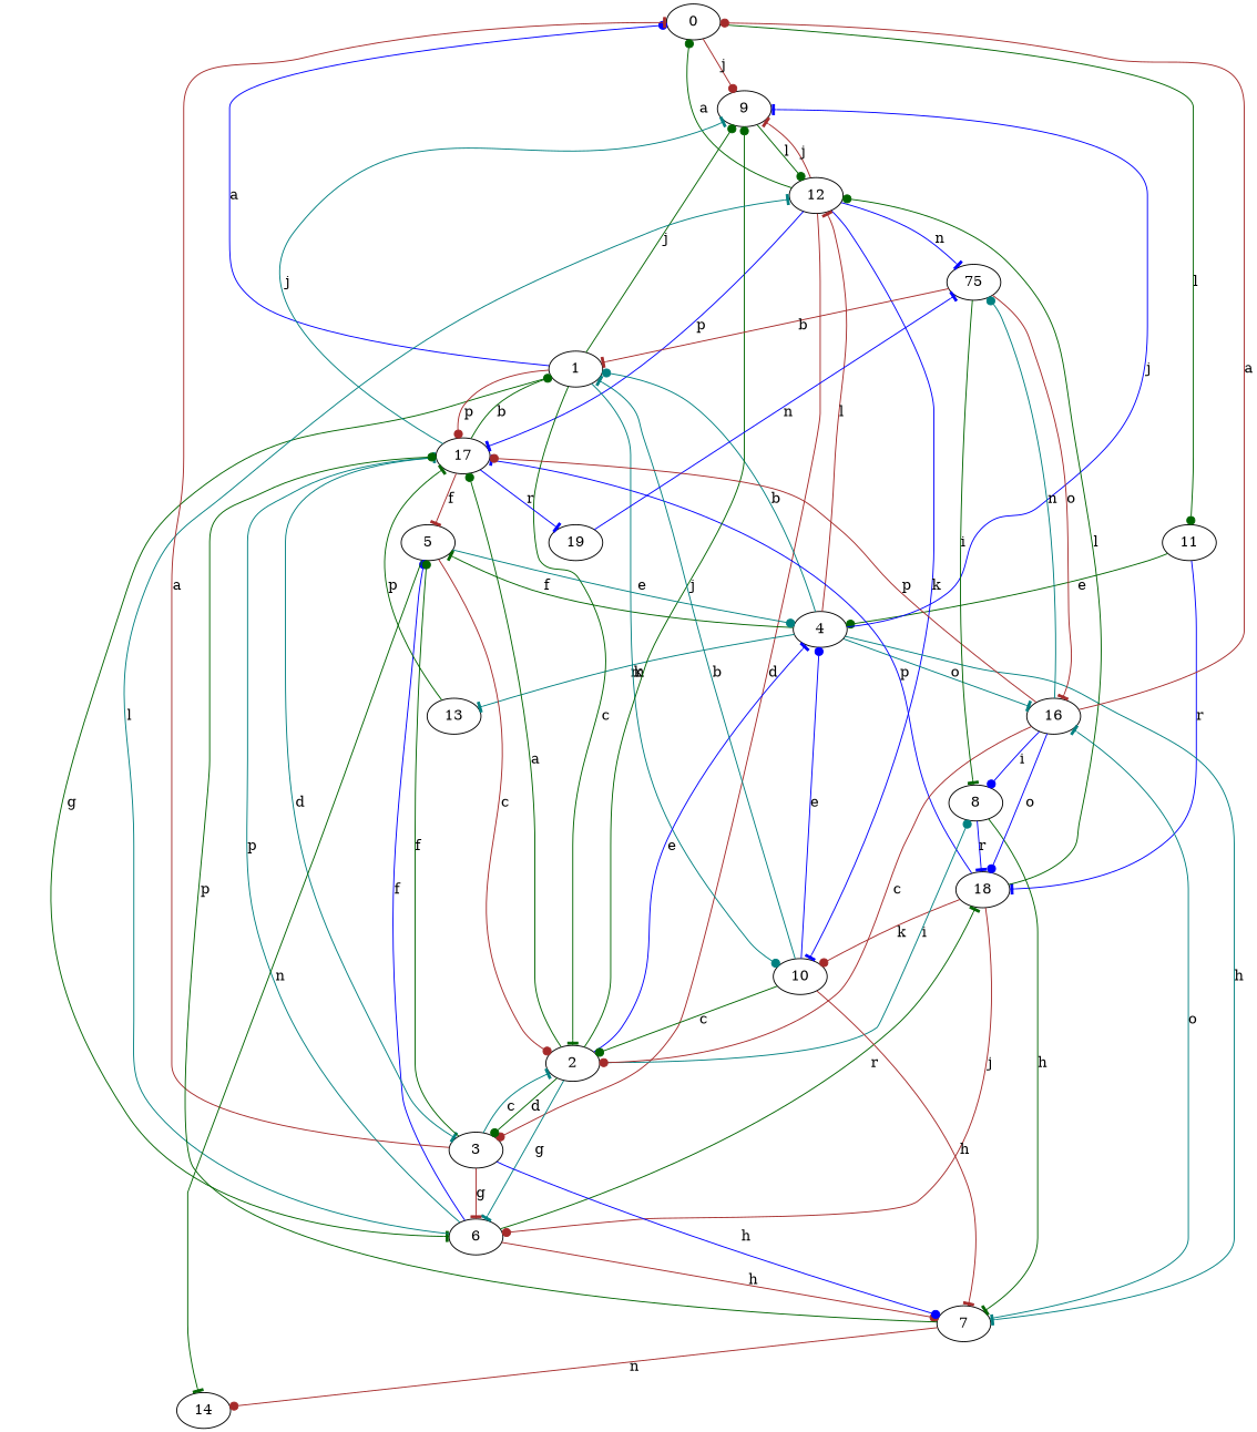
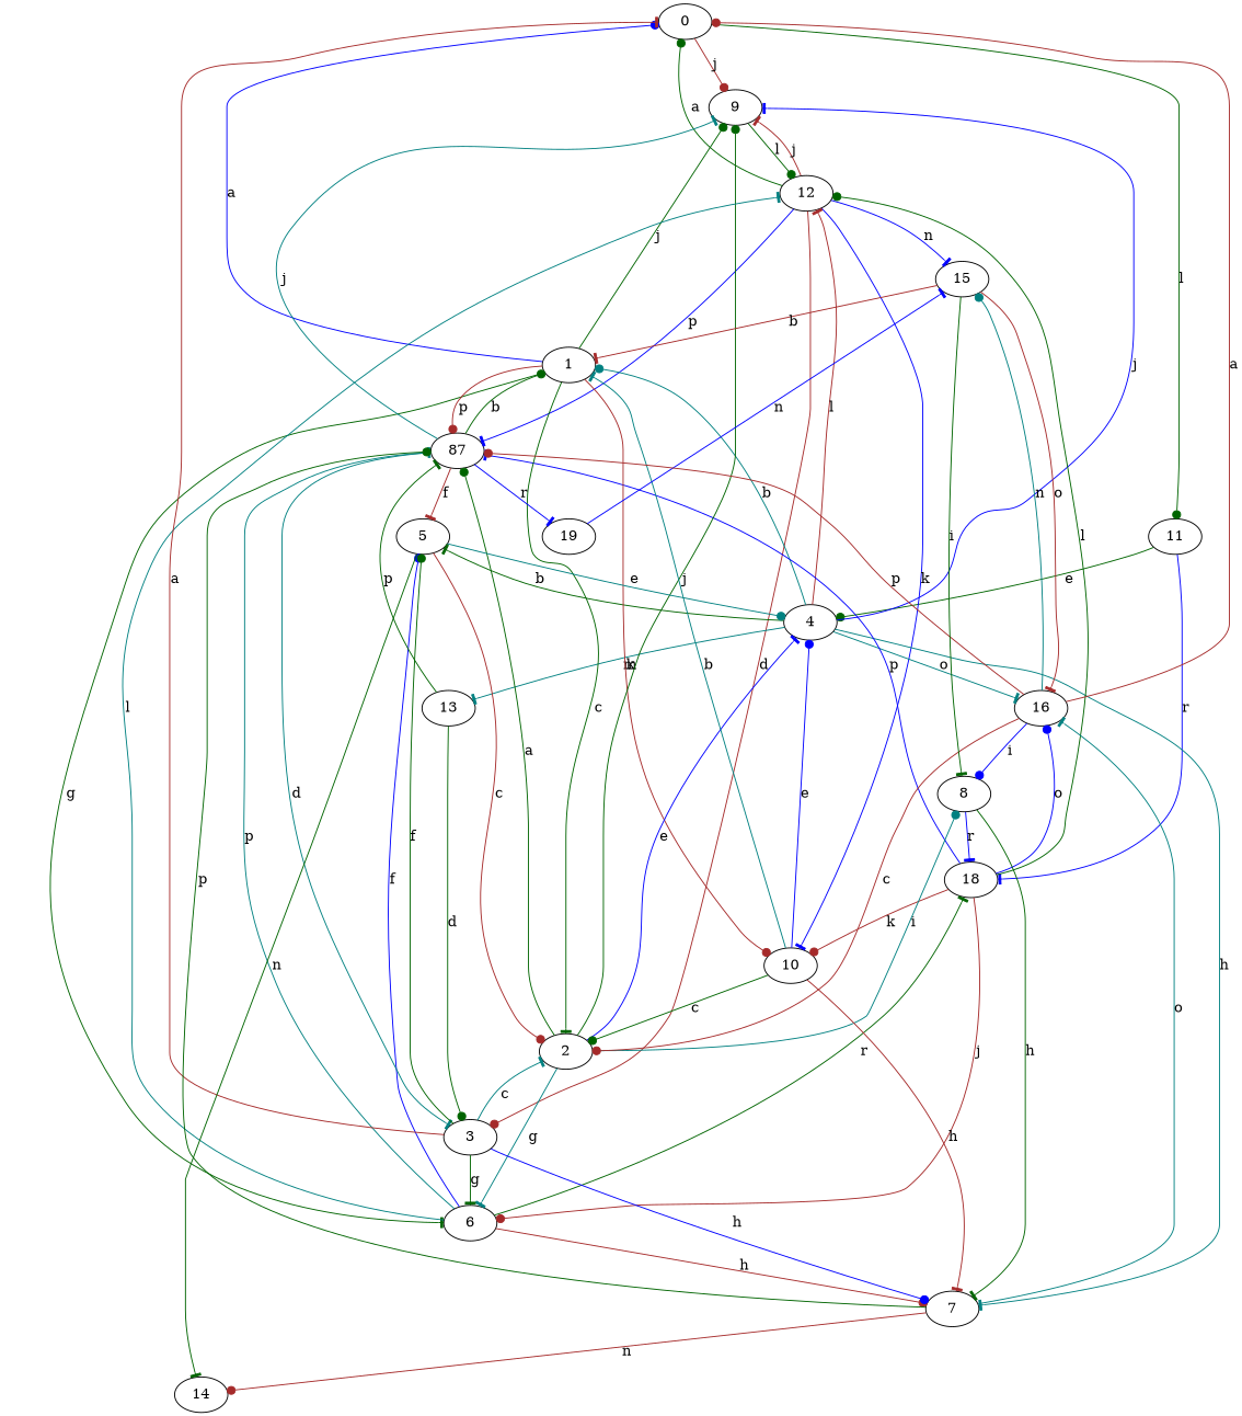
  strict digraph {
    edge [arrowhead=tee color=darkgreen]
    0
    9
    11
    12
    4
    18
    1
    2
    6
    10
-   17
+   17 [label=87]
    3
    8
    5
    7
    19
    13
    16
    14
-   15 [label=75]
+   15
    0 -> 9 [arrowhead=dot color=brown label=j]
    0 -> 11 [arrowhead=dot label=l]
    9 -> 12 [arrowhead=dot label=l]
    11 -> 4 [arrowhead=dot label=e]
    11 -> 18 [color=blue label=r]
    12 -> 0 [arrowhead=dot label=a]
    12 -> 9 [color=brown label=j]
    12 -> 10 [color=blue label=k]
    12 -> 17 [color=blue label=p]
    12 -> 3 [arrowhead=dot color=brown label=d]
    12 -> 15 [color=blue label=n]
    4 -> 9 [color=blue label=j]
    4 -> 12 [color=brown label=l]
    4 -> 1 [arrowhead=dot color=teal label=b]
-   4 -> 5 [label=f]
+   4 -> 5 [label=b]
    4 -> 7 [color=teal label=h]
    4 -> 13 [color=teal label=m]
    4 -> 16 [color=teal label=o]
    18 -> 12 [arrowhead=dot label=l]
    18 -> 6 [arrowhead=dot color=brown label=j]
    18 -> 10 [arrowhead=dot color=brown label=k]
    18 -> 17 [color=blue label=p]
-   16 -> 18 [arrowhead=dot color=blue label=o]
+   18 -> 16 [arrowhead=dot color=blue label=o]
    1 -> 0 [arrowhead=dot color=blue label=a]
    1 -> 9 [arrowhead=dot label=j]
    1 -> 2 [label=c]
    1 -> 6 [label=g]
-   1 -> 10 [arrowhead=dot color=teal label=k]
+   1 -> 10 [arrowhead=dot color=brown label=k]
    1 -> 17 [arrowhead=dot color=brown label=p]
    2 -> 9 [arrowhead=dot label=j]
    2 -> 4 [color=blue label=e]
    2 -> 6 [color=teal label=g]
    2 -> 17 [arrowhead=dot label=a]
-   2 -> 3 [arrowhead=dot label=d]
+   13 -> 3 [arrowhead=dot label=d]
    2 -> 8 [arrowhead=dot color=teal label=i]
    6 -> 12 [color=teal label=l]
    6 -> 18 [label=r]
    6 -> 17 [color=teal label=p]
    6 -> 5 [arrowhead=dot color=blue label=f]
    6 -> 7 [arrowhead=dot color=brown label=h]
    10 -> 4 [arrowhead=dot color=blue label=e]
    10 -> 1 [color=teal label=b]
    10 -> 2 [arrowhead=dot label=c]
    10 -> 7 [color=brown label=h]
    17 -> 9 [color=teal label=j]
    17 -> 1 [arrowhead=dot label=b]
    17 -> 3 [color=teal label=d]
    17 -> 5 [color=brown label=f]
    17 -> 19 [color=blue label=r]
    3 -> 0 [color=brown label=a]
    3 -> 2 [color=teal label=c]
-   3 -> 6 [color=brown label=g]
+   3 -> 6 [label=g]
    3 -> 5 [arrowhead=dot label=f]
    3 -> 7 [arrowhead=dot color=blue label=h]
    8 -> 18 [color=blue label=r]
    8 -> 7 [label=h]
    5 -> 4 [arrowhead=dot color=teal label=e]
    5 -> 2 [arrowhead=dot color=brown label=c]
    5 -> 14 [label=n]
    7 -> 17 [arrowhead=dot label=p]
    7 -> 16 [color=teal label=o]
    7 -> 14 [arrowhead=dot color=brown label=n]
    19 -> 15 [color=blue label=n]
    13 -> 17 [label=p]
    16 -> 0 [arrowhead=dot color=brown label=a]
    16 -> 2 [arrowhead=dot color=brown label=c]
    16 -> 17 [arrowhead=dot color=brown label=p]
    16 -> 8 [arrowhead=dot color=blue label=i]
    16 -> 15 [arrowhead=dot color=teal label=n]
    15 -> 1 [color=brown label=b]
    15 -> 8 [label=i]
    15 -> 16 [color=brown label=o]
  }
